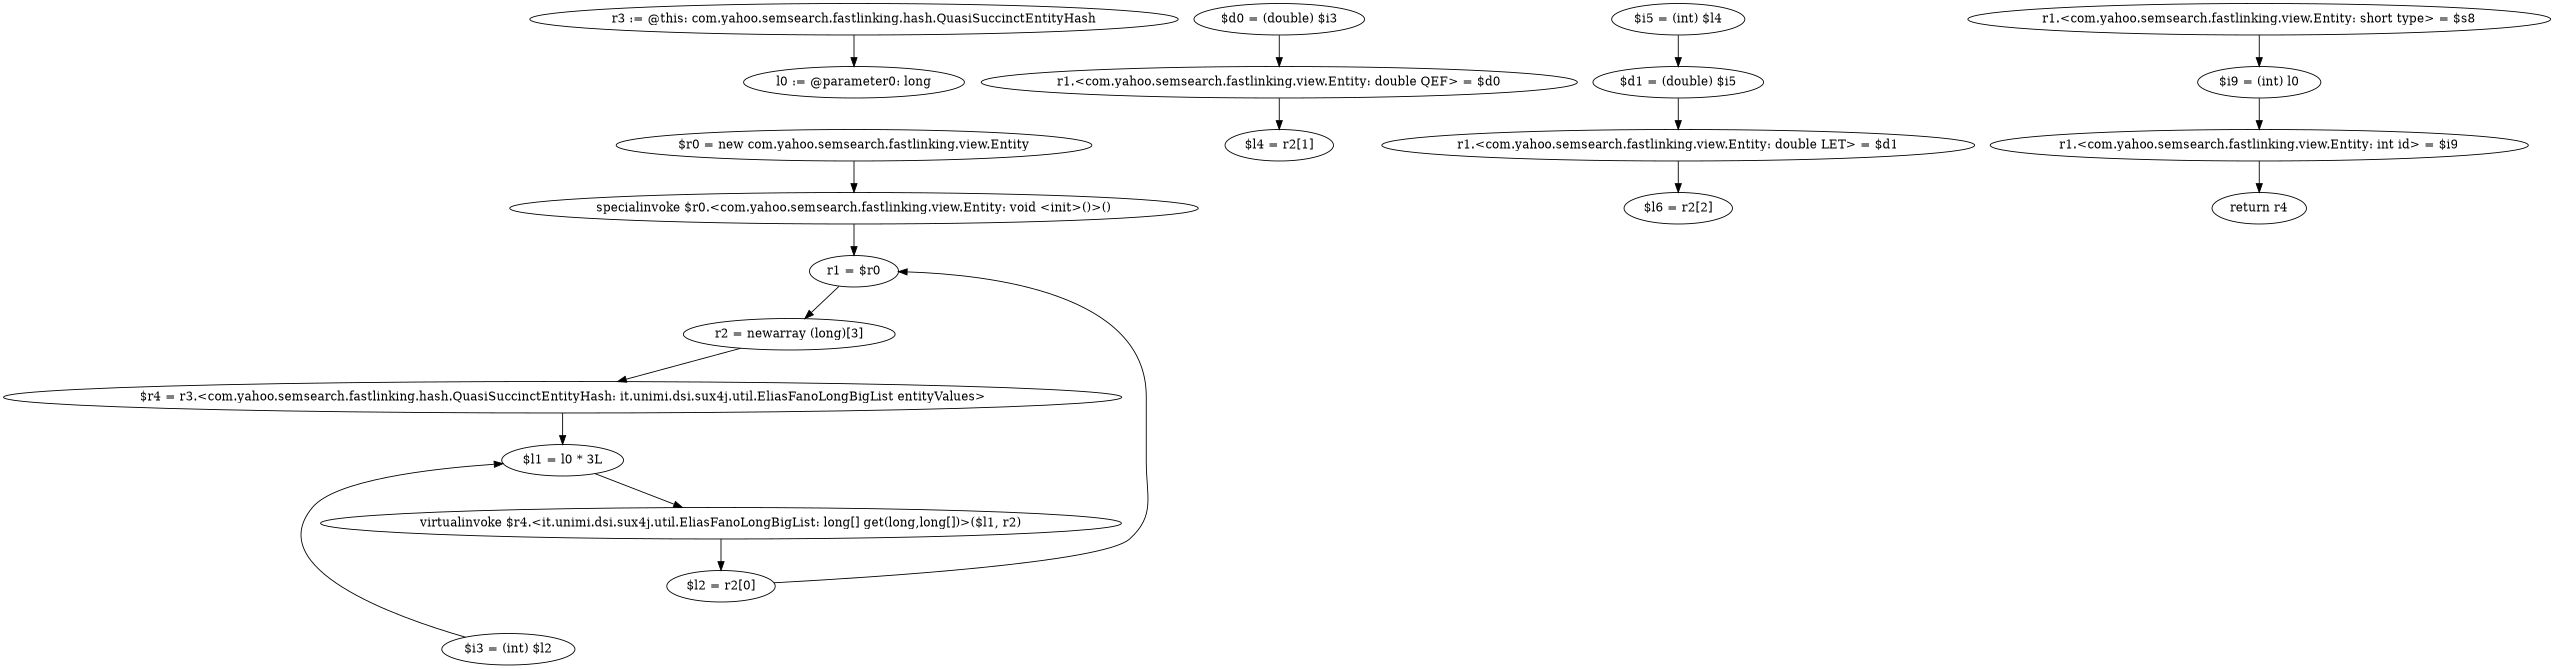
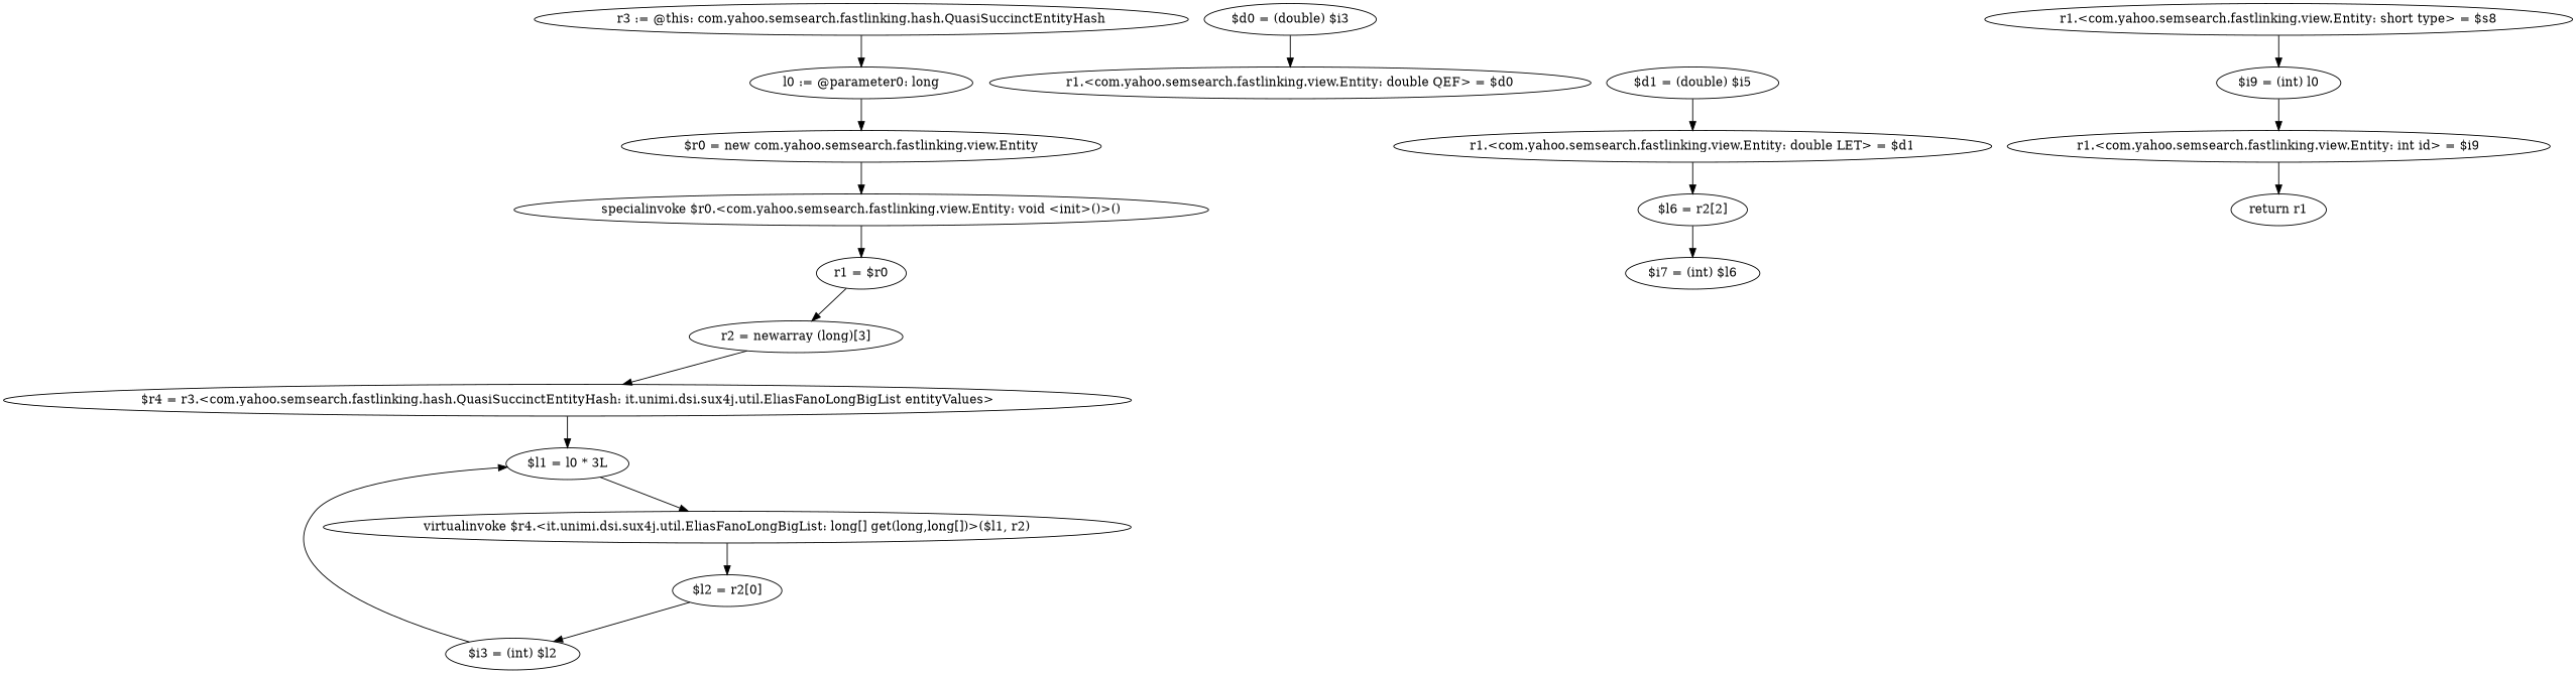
  digraph {
    "r3 := @this: com.yahoo.semsearch.fastlinking.hash.QuasiSuccinctEntityHash"
    "l0 := @parameter0: long"
    "$r0 = new com.yahoo.semsearch.fastlinking.view.Entity"
    "specialinvoke $r0.<com.yahoo.semsearch.fastlinking.view.Entity: void <init>()>()"
    "r1 = $r0"
    "r2 = newarray (long)[3]"
    "$r4 = r3.<com.yahoo.semsearch.fastlinking.hash.QuasiSuccinctEntityHash: it.unimi.dsi.sux4j.util.EliasFanoLongBigList entityValues>"
    "$l1 = l0 * 3L"
    "virtualinvoke $r4.<it.unimi.dsi.sux4j.util.EliasFanoLongBigList: long[] get(long,long[])>($l1, r2)"
    "$l2 = r2[0]"
    "$i3 = (int) $l2"
    "$d0 = (double) $i3"
    "r1.<com.yahoo.semsearch.fastlinking.view.Entity: double QEF> = $d0"
-   "$l4 = r2[1]"
-   "$i5 = (int) $l4"
    "$d1 = (double) $i5"
    "r1.<com.yahoo.semsearch.fastlinking.view.Entity: double LET> = $d1"
    "$l6 = r2[2]"
+   "$i7 = (int) $l6"
    "r1.<com.yahoo.semsearch.fastlinking.view.Entity: short type> = $s8"
    "$i9 = (int) l0"
    "r1.<com.yahoo.semsearch.fastlinking.view.Entity: int id> = $i9"
-   "return r1" [label="return r4"]
+   "return r1"
    "r3 := @this: com.yahoo.semsearch.fastlinking.hash.QuasiSuccinctEntityHash" -> "l0 := @parameter0: long"
+   "l0 := @parameter0: long" -> "$r0 = new com.yahoo.semsearch.fastlinking.view.Entity"
    "$r0 = new com.yahoo.semsearch.fastlinking.view.Entity" -> "specialinvoke $r0.<com.yahoo.semsearch.fastlinking.view.Entity: void <init>()>()"
    "specialinvoke $r0.<com.yahoo.semsearch.fastlinking.view.Entity: void <init>()>()" -> "r1 = $r0"
    "r1 = $r0" -> "r2 = newarray (long)[3]"
    "r2 = newarray (long)[3]" -> "$r4 = r3.<com.yahoo.semsearch.fastlinking.hash.QuasiSuccinctEntityHash: it.unimi.dsi.sux4j.util.EliasFanoLongBigList entityValues>"
    "$r4 = r3.<com.yahoo.semsearch.fastlinking.hash.QuasiSuccinctEntityHash: it.unimi.dsi.sux4j.util.EliasFanoLongBigList entityValues>" -> "$l1 = l0 * 3L"
    "$l1 = l0 * 3L" -> "virtualinvoke $r4.<it.unimi.dsi.sux4j.util.EliasFanoLongBigList: long[] get(long,long[])>($l1, r2)"
    "virtualinvoke $r4.<it.unimi.dsi.sux4j.util.EliasFanoLongBigList: long[] get(long,long[])>($l1, r2)" -> "$l2 = r2[0]"
-   "$l2 = r2[0]" -> "r1 = $r0"
+   "$l2 = r2[0]" -> "$i3 = (int) $l2"
    "$i3 = (int) $l2" -> "$l1 = l0 * 3L"
    "$d0 = (double) $i3" -> "r1.<com.yahoo.semsearch.fastlinking.view.Entity: double QEF> = $d0"
-   "r1.<com.yahoo.semsearch.fastlinking.view.Entity: double QEF> = $d0" -> "$l4 = r2[1]"
-   "$i5 = (int) $l4" -> "$d1 = (double) $i5"
    "$d1 = (double) $i5" -> "r1.<com.yahoo.semsearch.fastlinking.view.Entity: double LET> = $d1"
    "r1.<com.yahoo.semsearch.fastlinking.view.Entity: double LET> = $d1" -> "$l6 = r2[2]"
+   "$l6 = r2[2]" -> "$i7 = (int) $l6"
    "r1.<com.yahoo.semsearch.fastlinking.view.Entity: short type> = $s8" -> "$i9 = (int) l0"
    "$i9 = (int) l0" -> "r1.<com.yahoo.semsearch.fastlinking.view.Entity: int id> = $i9"
    "r1.<com.yahoo.semsearch.fastlinking.view.Entity: int id> = $i9" -> "return r1"
  }
